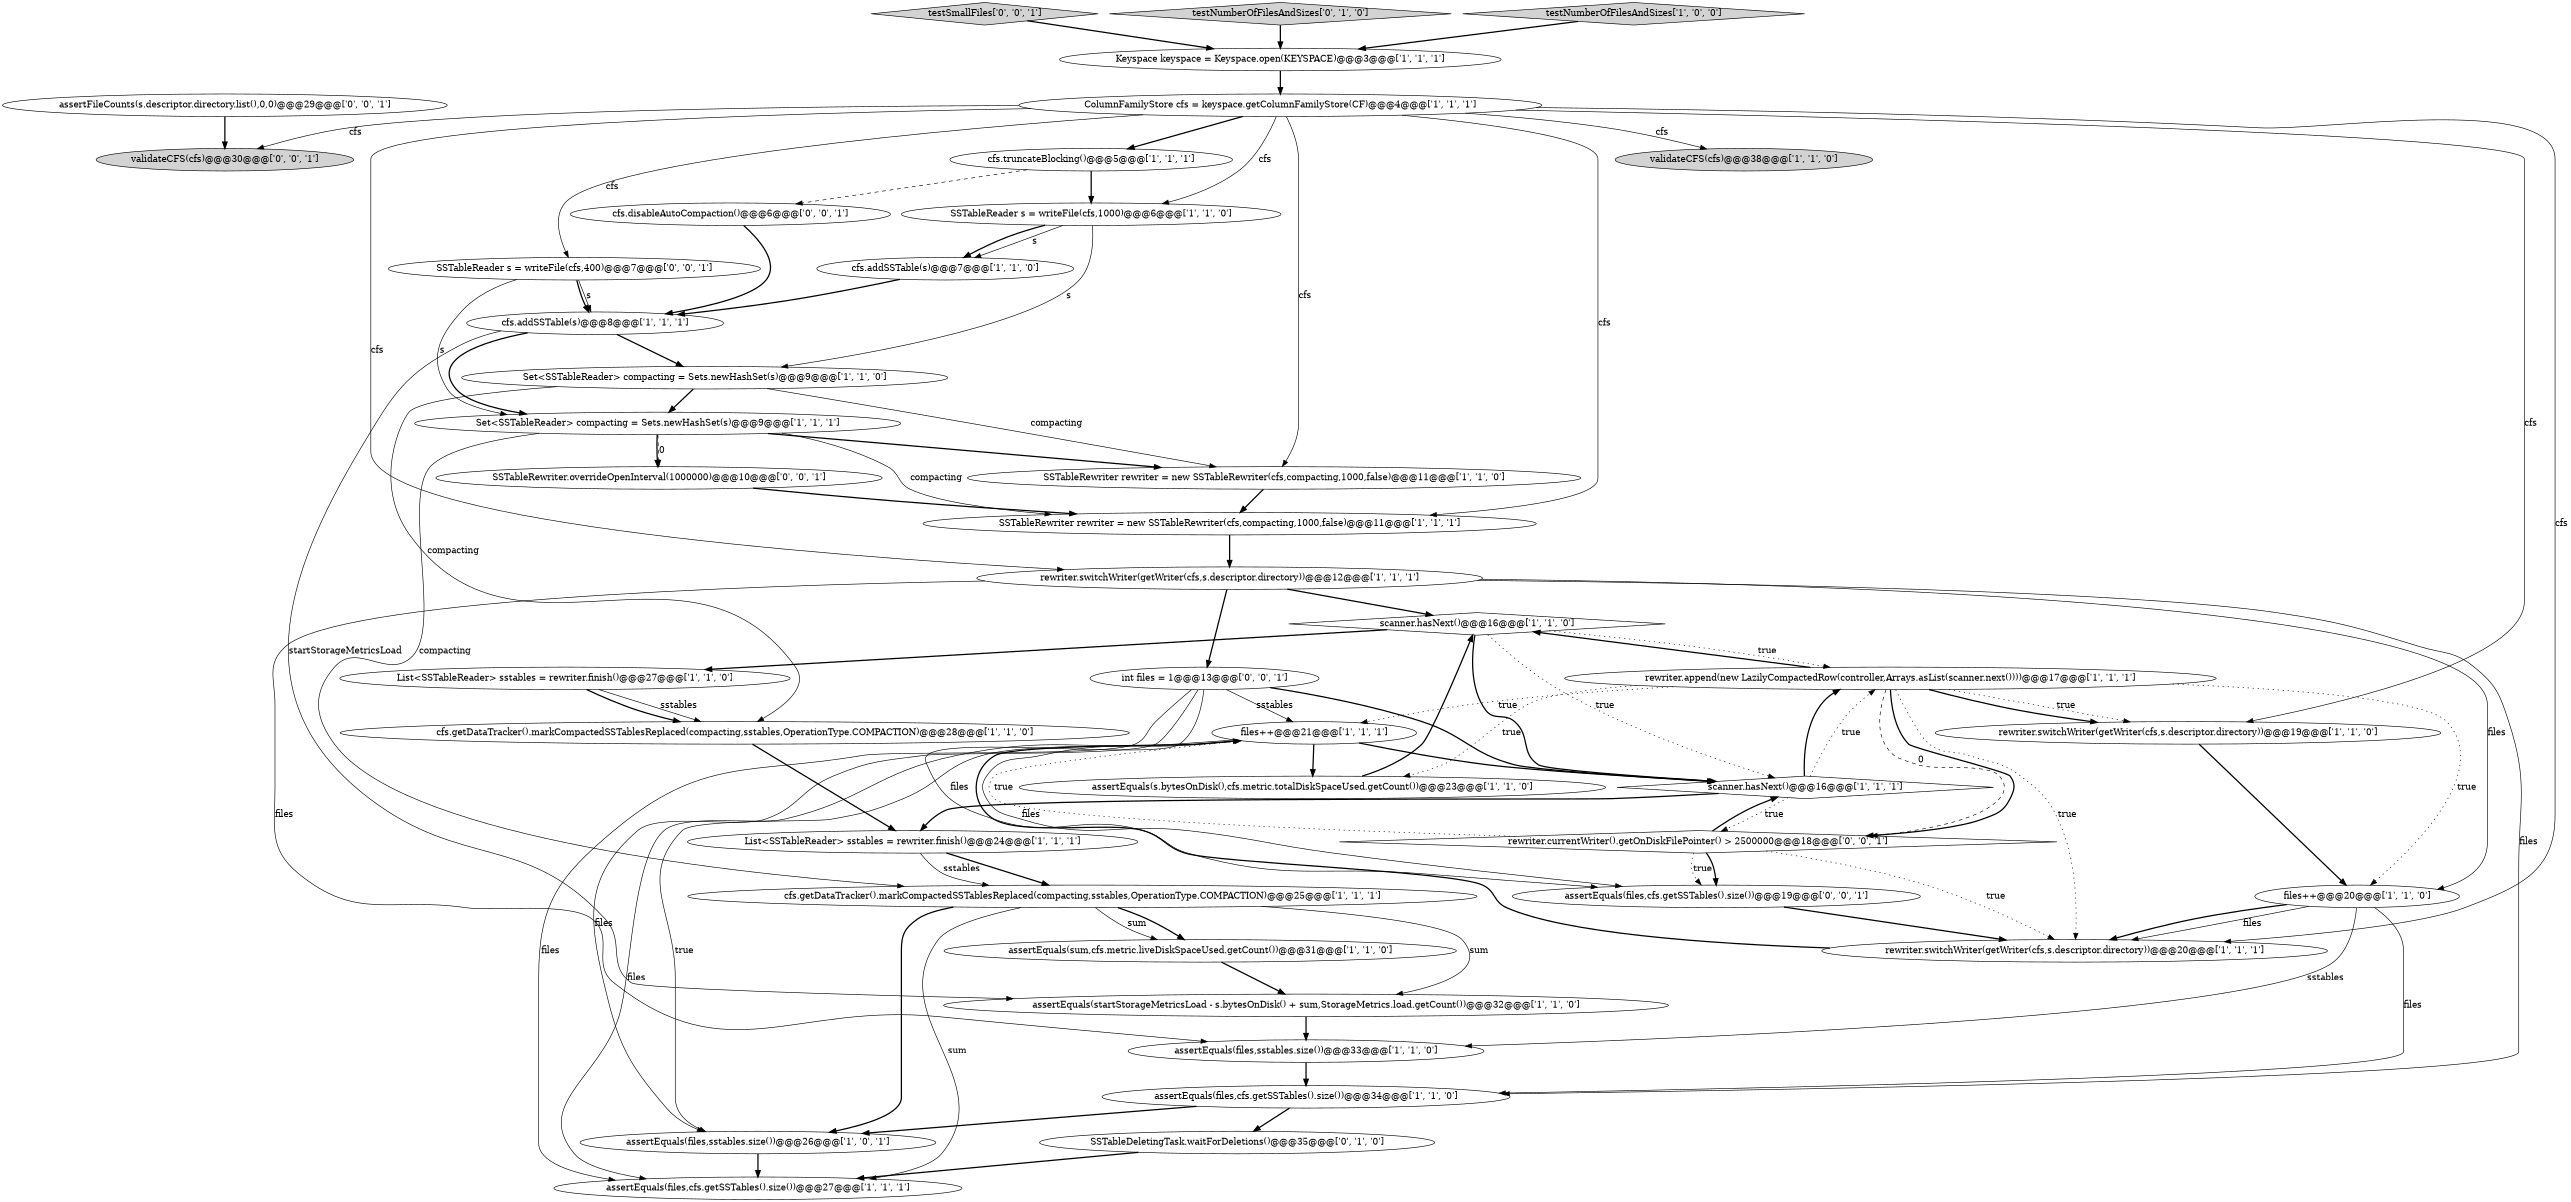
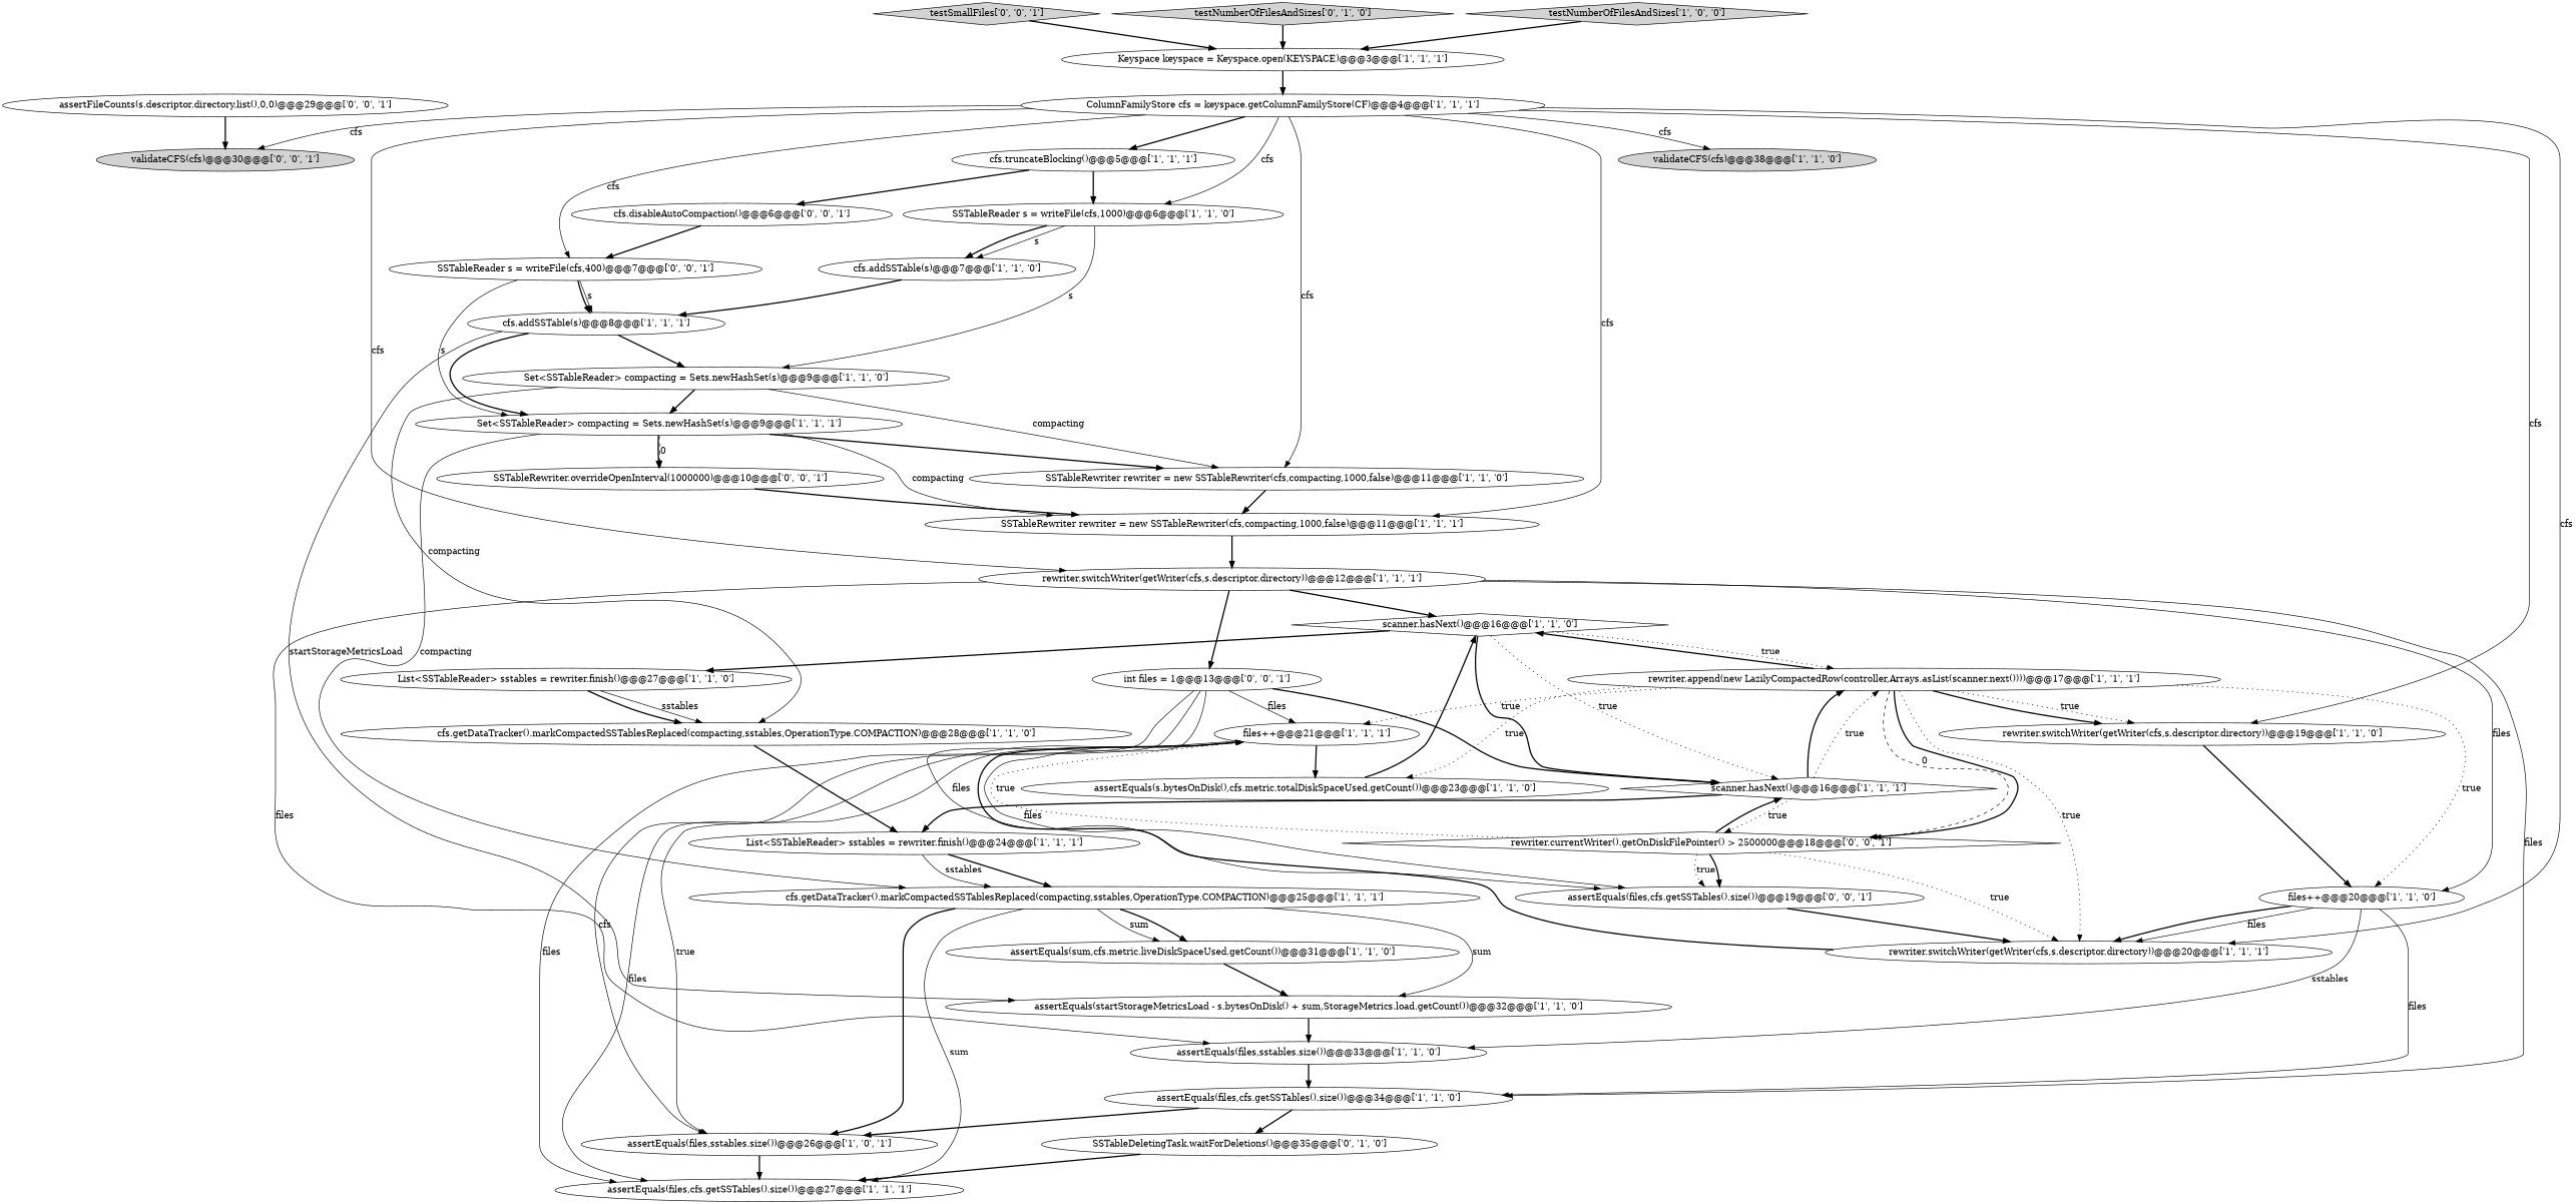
  digraph {
    node [fillcolor=white shape=ellipse style=filled]
    edge [style=bold]
    n1 [label="assertEquals(files,cfs.getSSTables().size())@@@34@@@['1', '1', '0']"]
    n2 [label="SSTableDeletingTask.waitForDeletions()@@@35@@@['0', '1', '0']"]
    n3 [label="assertEquals(files,sstables.size())@@@26@@@['1', '0', '1']"]
    n4 [label="assertEquals(files,cfs.getSSTables().size())@@@27@@@['1', '1', '1']"]
    n5 [label="List<SSTableReader> sstables = rewriter.finish()@@@24@@@['1', '1', '1']"]
    n6 [label="cfs.getDataTracker().markCompactedSSTablesReplaced(compacting,sstables,OperationType.COMPACTION)@@@25@@@['1', '1', '1']"]
    n7 [label="assertEquals(startStorageMetricsLoad - s.bytesOnDisk() + sum,StorageMetrics.load.getCount())@@@32@@@['1', '1', '0']"]
    n8 [label="assertEquals(sum,cfs.metric.liveDiskSpaceUsed.getCount())@@@31@@@['1', '1', '0']"]
    n9 [label="List<SSTableReader> sstables = rewriter.finish()@@@27@@@['1', '1', '0']"]
    n10 [label="cfs.getDataTracker().markCompactedSSTablesReplaced(compacting,sstables,OperationType.COMPACTION)@@@28@@@['1', '1', '0']"]
    n11 [label="assertEquals(files,sstables.size())@@@33@@@['1', '1', '0']"]
    n12 [label="Set<SSTableReader> compacting = Sets.newHashSet(s)@@@9@@@['1', '1', '1']"]
    n13 [label="SSTableRewriter rewriter = new SSTableRewriter(cfs,compacting,1000,false)@@@11@@@['1', '1', '1']"]
    n14 [label="SSTableRewriter.overrideOpenInterval(1000000)@@@10@@@['0', '0', '1']"]
    n15 [label="SSTableRewriter rewriter = new SSTableRewriter(cfs,compacting,1000,false)@@@11@@@['1', '1', '0']"]
    n16 [label="rewriter.switchWriter(getWriter(cfs,s.descriptor.directory))@@@12@@@['1', '1', '1']"]
    n17 [label="rewriter.append(new LazilyCompactedRow(controller,Arrays.asList(scanner.next())))@@@17@@@['1', '1', '1']"]
    n18 [label="assertEquals(s.bytesOnDisk(),cfs.metric.totalDiskSpaceUsed.getCount())@@@23@@@['1', '1', '0']"]
    n19 [label="files++@@@21@@@['1', '1', '1']"]
    n20 [label="scanner.hasNext()@@@16@@@['1', '1', '0']" shape=diamond]
    n21 [label="rewriter.switchWriter(getWriter(cfs,s.descriptor.directory))@@@20@@@['1', '1', '1']"]
    n22 [label="rewriter.currentWriter().getOnDiskFilePointer() > 2500000@@@18@@@['0', '0', '1']" shape=diamond]
    n23 [label="rewriter.switchWriter(getWriter(cfs,s.descriptor.directory))@@@19@@@['1', '1', '0']"]
    n24 [label="files++@@@20@@@['1', '1', '0']"]
    n25 [label="assertEquals(files,cfs.getSSTables().size())@@@19@@@['0', '0', '1']"]
    n26 [label="scanner.hasNext()@@@16@@@['1', '1', '1']" shape=diamond]
    n27 [label="int files = 1@@@13@@@['0', '0', '1']"]
    n28 [label="cfs.addSSTable(s)@@@8@@@['1', '1', '1']"]
    n29 [label="Set<SSTableReader> compacting = Sets.newHashSet(s)@@@9@@@['1', '1', '0']"]
    n30 [label="cfs.addSSTable(s)@@@7@@@['1', '1', '0']"]
    n31 [label="Keyspace keyspace = Keyspace.open(KEYSPACE)@@@3@@@['1', '1', '1']"]
    n32 [label="ColumnFamilyStore cfs = keyspace.getColumnFamilyStore(CF)@@@4@@@['1', '1', '1']"]
    n33 [label="SSTableReader s = writeFile(cfs,1000)@@@6@@@['1', '1', '0']"]
    n34 [fillcolor=lightgray label="validateCFS(cfs)@@@38@@@['1', '1', '0']"]
    n35 [fillcolor=lightgray label="validateCFS(cfs)@@@30@@@['0', '0', '1']"]
    n36 [label="cfs.truncateBlocking()@@@5@@@['1', '1', '1']"]
    n37 [label="SSTableReader s = writeFile(cfs,400)@@@7@@@['0', '0', '1']"]
    n38 [label="cfs.disableAutoCompaction()@@@6@@@['0', '0', '1']"]
    n39 [fillcolor=lightgray label="testSmallFiles['0', '0', '1']" shape=diamond]
    n40 [fillcolor=lightgray label="testNumberOfFilesAndSizes['0', '1', '0']" shape=diamond]
    n41 [label="assertFileCounts(s.descriptor.directory.list(),0,0)@@@29@@@['0', '0', '1']"]
    n42 [fillcolor=lightgray label="testNumberOfFilesAndSizes['1', '0', '0']" shape=diamond]
    n1 -> n2
    n1 -> n3
    n2 -> n4
    n3 -> n4
    n5 -> n6
    n5 -> n6 [label=sstables style=solid]
    n6 -> n3
    n6 -> n4 [label=sum style=solid]
    n6 -> n7 [label=sum style=solid]
    n6 -> n8 [label=sum style=solid]
    n6 -> n8
    n7 -> n11
    n8 -> n7
    n9 -> n10 [label=sstables style=solid]
    n9 -> n10
    n10 -> n5
    n11 -> n1
    n12 -> n6 [label=compacting style=solid]
    n12 -> n13 [label=compacting style=solid]
    n12 -> n14
    n12 -> n14 [label=0 style=dashed]
    n12 -> n15
    n13 -> n16
    n14 -> n13
    n15 -> n13
    n16 -> n1 [label=files style=solid]
    n16 -> n11 [label=files style=solid]
    n16 -> n20
    n16 -> n24 [label=files style=solid]
    n16 -> n27
    n17 -> n18 [label=true style=dotted]
    n17 -> n19 [label=true style=dotted]
    n17 -> n20
    n17 -> n21 [label=true style=dotted]
    n17 -> n22 [label=0 style=dashed]
    n17 -> n22
    n17 -> n23 [label=true style=dotted]
    n17 -> n23
    n17 -> n24 [label=true style=dotted]
    n18 -> n20
    n19 -> n3 [label=true style=solid]
    n19 -> n4 [label=files style=solid]
    n19 -> n18
    n19 -> n25 [label=files style=solid]
-   n19 -> n26
    n20 -> n9
    n20 -> n17 [label=true style=dotted]
    n20 -> n26
    n20 -> n26 [label=true style=dotted]
    n21 -> n19
    n22 -> n19 [label=true style=dotted]
    n22 -> n21 [label=true style=dotted]
    n22 -> n25 [label=true style=dotted]
    n22 -> n25
    n22 -> n26
    n23 -> n24
    n24 -> n1 [label=files style=solid]
    n24 -> n11 [label=sstables style=solid]
    n24 -> n21 [label=files style=solid]
    n24 -> n21
    n25 -> n21
    n26 -> n5
    n26 -> n17
    n26 -> n17 [label=true style=dotted]
    n26 -> n22 [label=true style=dotted]
-   n27 -> n3 [label=files style=solid]
+   n27 -> n3 [label=cfs style=solid]
    n27 -> n4 [label=files style=solid]
-   n27 -> n19 [label=sstables style=solid]
+   n27 -> n19 [label=files style=solid]
    n27 -> n25 [label=files style=solid]
    n27 -> n26
    n28 -> n7 [label=startStorageMetricsLoad style=solid]
    n28 -> n12
    n28 -> n29
    n29 -> n10 [label=compacting style=solid]
    n29 -> n12
    n29 -> n15 [label=compacting style=solid]
    n30 -> n28
    n31 -> n32
    n32 -> n13 [label=cfs style=solid]
    n32 -> n15 [label=cfs style=solid]
    n32 -> n16 [label=cfs style=solid]
    n32 -> n21 [label=cfs style=solid]
    n32 -> n23 [label=cfs style=solid]
    n32 -> n33 [label=cfs style=solid]
    n32 -> n34 [label=cfs style=solid]
    n32 -> n35 [label=cfs style=solid]
    n32 -> n36
    n32 -> n37 [label=cfs style=solid]
    n33 -> n29 [label=s style=solid]
    n33 -> n30
    n33 -> n30 [label=s style=solid]
    n36 -> n33
-   n36 -> n38 [style=dashed]
+   n36 -> n38
    n37 -> n12 [label=s style=solid]
    n37 -> n28
    n37 -> n28 [label=s style=solid]
-   n38 -> n28
+   n38 -> n37
    n39 -> n31
    n40 -> n31
    n41 -> n35
    n42 -> n31
  }
